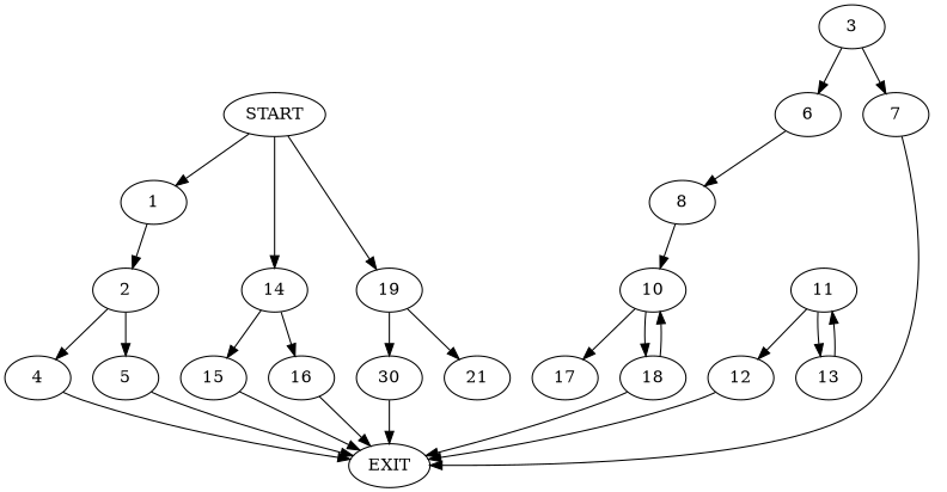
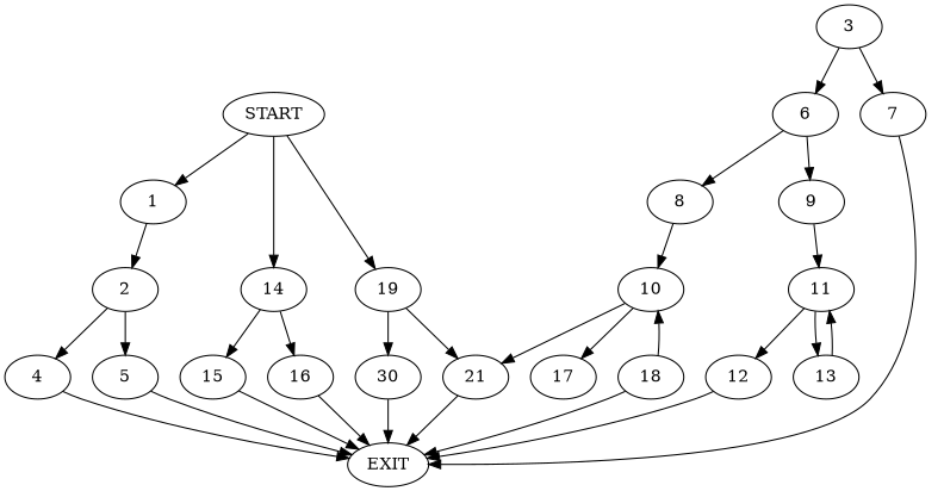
  digraph {
    fontname="DejaVu Serif"
    node [fontname="DejaVu Serif"]
    edge [fontname="DejaVu Serif"]
    n1 [label=START]
    1
    14
    19
    2
    15
    16
    n8 [label=30]
    21
    n10 [label=EXIT]
    4
    5
    3
    6
    7
    8
+   9
    10
    11
    17
    18
    12
    13
    n1 -> 1
    n1 -> 14
    n1 -> 19
    1 -> 2
    14 -> 15
    14 -> 16
    19 -> n8
    19 -> 21
    2 -> 4
    2 -> 5
    15 -> n10
    16 -> n10
    n8 -> n10
+   21 -> n10
    4 -> n10
    5 -> n10
    3 -> 6
    3 -> 7
    6 -> 8
+   6 -> 9
    7 -> n10
    8 -> 10
+   9 -> 11
    10 -> 17
-   10 -> 18
+   10 -> 21
    11 -> 12
    11 -> 13
    18 -> n10
    18 -> 10
    12 -> n10
    13 -> 11
  }
